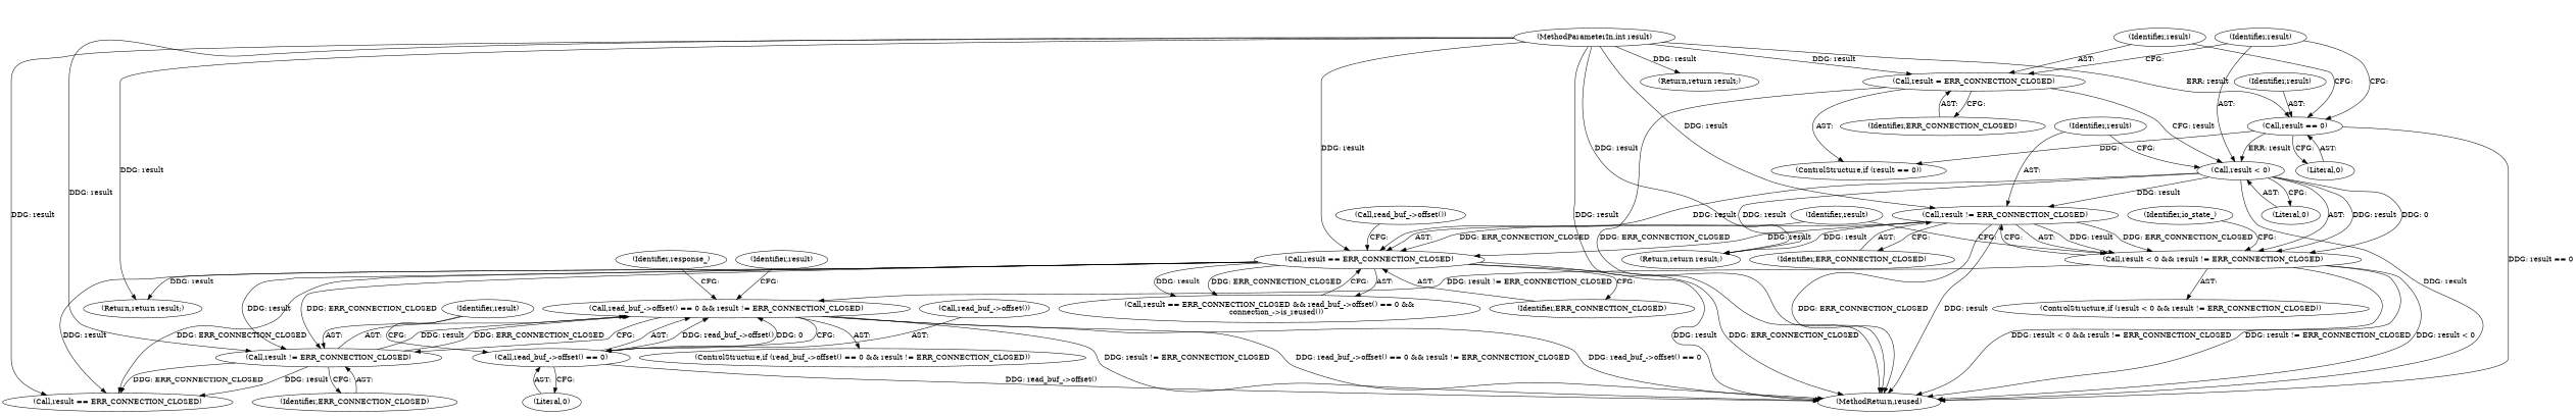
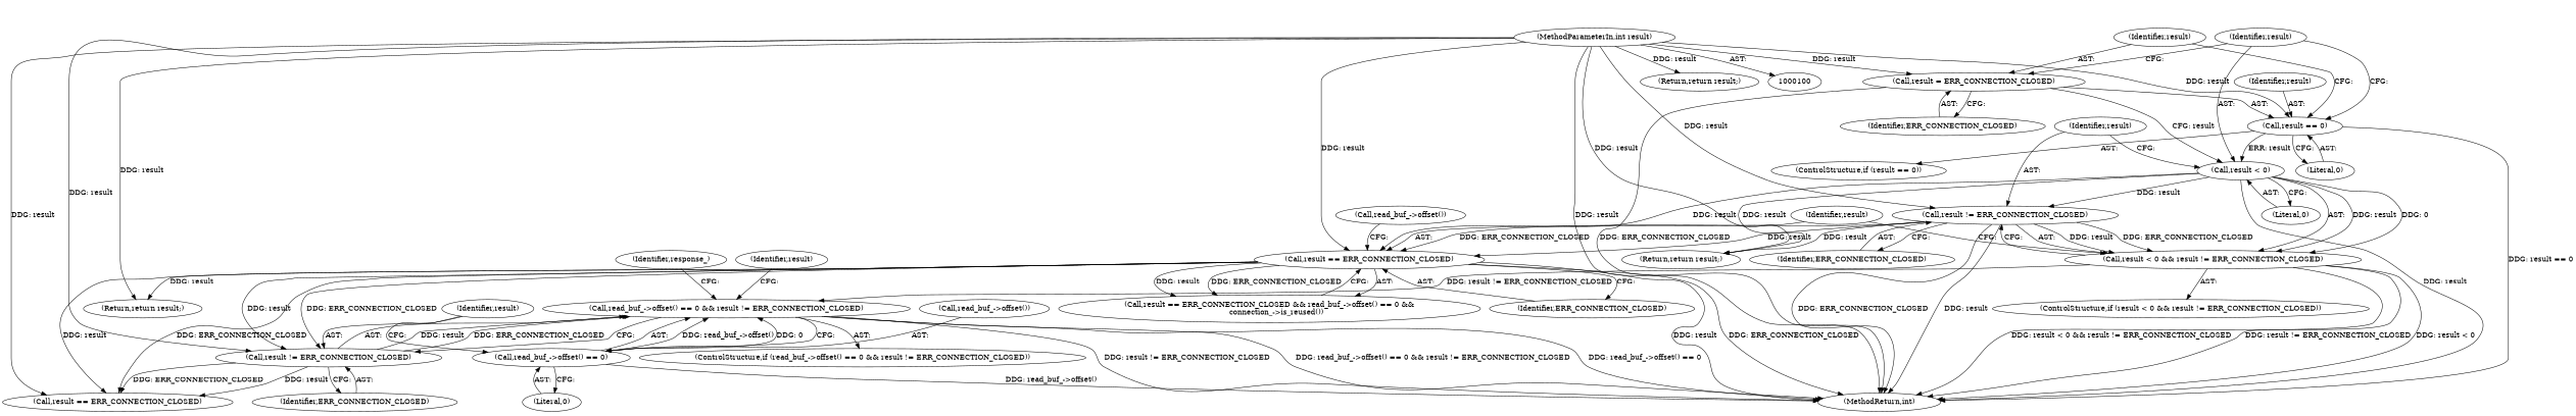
  digraph {
    n1 [label="(Call,read_buf_->offset() == 0 && result != ERR_CONNECTION_CLOSED)"]
    n2 [label="(Call,read_buf_->offset() == 0)"]
    n3 [label="(Call,result != ERR_CONNECTION_CLOSED)"]
    n4 [label="(ControlStructure,if (read_buf_->offset() == 0 && result != ERR_CONNECTION_CLOSED))"]
-   n5 [label="(MethodReturn,reused)"]
+   n5 [label="(MethodReturn,int)"]
    n6 [label="(Literal,0)"]
    n7 [label="(Call,result == ERR_CONNECTION_CLOSED)"]
    n8 [label="(Identifier,ERR_CONNECTION_CLOSED)"]
    n9 [label="(Call,result == ERR_CONNECTION_CLOSED)"]
    n10 [label="(Return,return result;)"]
    n11 [label="(Identifier,ERR_CONNECTION_CLOSED)"]
    n12 [label="(Call,result == ERR_CONNECTION_CLOSED && read_buf_->offset() == 0 &&\n      connection_->is_reused())"]
    n13 [label="(Call,result != ERR_CONNECTION_CLOSED)"]
    n14 [label="(Call,result < 0 && result != ERR_CONNECTION_CLOSED)"]
    n15 [label="(Identifier,ERR_CONNECTION_CLOSED)"]
    n16 [label="(Return,return result;)"]
    n17 [label="(ControlStructure,if (result < 0 && result != ERR_CONNECTION_CLOSED))"]
    n18 [label="(Call,result < 0)"]
    n19 [label="(Literal,0)"]
    n20 [label="(Call,result = ERR_CONNECTION_CLOSED)"]
    n21 [label="(ControlStructure,if (result == 0))"]
    n22 [label="(Identifier,ERR_CONNECTION_CLOSED)"]
    n23 [label="(MethodParameterIn,int result)"]
    n24 [label="(Call,result == 0)"]
    n25 [label="(Return,return result;)"]
+   1000100
    n27 [label="(Literal,0)"]
    n28 [label="(Identifier,result)"]
    n29 [label="(Identifier,result)"]
    n30 [label="(Identifier,result)"]
    n31 [label="(Identifier,response_)"]
    n32 [label="(Identifier,result)"]
    n33 [label="(Call,read_buf_->offset())"]
    n34 [label="(Identifier,result)"]
-   n35 [label="(Identifier,io_state_)"]
    n36 [label="(Identifier,result)"]
    n37 [label="(Identifier,result)"]
    n38 [label="(Call,read_buf_->offset())"]
    n1 -> n2 [label="CFG: "]
    n1 -> n3 [label="CFG: "]
    n1 -> n4 [label="AST: "]
    n1 -> n5 [label="DDG: read_buf_->offset() == 0 && result != ERR_CONNECTION_CLOSED"]
    n1 -> n5 [label="DDG: read_buf_->offset() == 0"]
    n1 -> n5 [label="DDG: result != ERR_CONNECTION_CLOSED"]
    n2 -> n1 [label="AST: "]
    n2 -> n1 [label="DDG: read_buf_->offset()"]
    n2 -> n1 [label="DDG: 0"]
    n2 -> n5 [label="DDG: read_buf_->offset()"]
    n2 -> n6 [label="CFG: "]
    n3 -> n1 [label="AST: "]
    n3 -> n1 [label="DDG: result"]
    n3 -> n1 [label="DDG: ERR_CONNECTION_CLOSED"]
    n3 -> n7 [label="DDG: result"]
    n3 -> n7 [label="DDG: ERR_CONNECTION_CLOSED"]
    n3 -> n8 [label="CFG: "]
    n6 -> n2 [label="AST: "]
    n8 -> n3 [label="AST: "]
    n9 -> n3 [label="DDG: result"]
    n9 -> n3 [label="DDG: ERR_CONNECTION_CLOSED"]
    n9 -> n5 [label="DDG: result"]
    n9 -> n5 [label="DDG: ERR_CONNECTION_CLOSED"]
    n9 -> n7 [label="DDG: result"]
    n9 -> n7 [label="DDG: ERR_CONNECTION_CLOSED"]
    n9 -> n10 [label="DDG: result"]
    n9 -> n11 [label="CFG: "]
    n9 -> n12 [label="AST: "]
    n9 -> n12 [label="DDG: result"]
    n9 -> n12 [label="DDG: ERR_CONNECTION_CLOSED"]
    n11 -> n9 [label="AST: "]
    n12 -> n9 [label="CFG: "]
    n13 -> n5 [label="DDG: ERR_CONNECTION_CLOSED"]
    n13 -> n5 [label="DDG: result"]
    n13 -> n9 [label="DDG: result"]
    n13 -> n9 [label="DDG: ERR_CONNECTION_CLOSED"]
    n13 -> n14 [label="AST: "]
    n13 -> n14 [label="DDG: result"]
    n13 -> n14 [label="DDG: ERR_CONNECTION_CLOSED"]
    n13 -> n15 [label="CFG: "]
    n13 -> n16 [label="DDG: result"]
    n14 -> n1 [label="DDG: result != ERR_CONNECTION_CLOSED"]
    n14 -> n5 [label="DDG: result != ERR_CONNECTION_CLOSED"]
    n14 -> n5 [label="DDG: result < 0"]
    n14 -> n5 [label="DDG: result < 0 && result != ERR_CONNECTION_CLOSED"]
    n14 -> n13 [label="CFG: "]
    n14 -> n17 [label="AST: "]
    n15 -> n13 [label="AST: "]
    n18 -> n5 [label="DDG: result"]
    n18 -> n9 [label="DDG: result"]
    n18 -> n13 [label="DDG: result"]
    n18 -> n14 [label="AST: "]
    n18 -> n14 [label="DDG: result"]
    n18 -> n14 [label="DDG: 0"]
    n18 -> n16 [label="DDG: result"]
    n18 -> n19 [label="CFG: "]
    n19 -> n18 [label="AST: "]
    n20 -> n5 [label="DDG: ERR_CONNECTION_CLOSED"]
    n20 -> n18 [label="CFG: result"]
-   n20 -> n21 [label="AST: "]
+   n20 -> n24 [label="AST: "]
    n20 -> n22 [label="CFG: "]
    n22 -> n20 [label="AST: "]
    n23 -> n3 [label="DDG: result"]
    n23 -> n5 [label="DDG: result"]
    n23 -> n7 [label="DDG: result"]
    n23 -> n9 [label="DDG: result"]
    n23 -> n10 [label="DDG: result"]
    n23 -> n13 [label="DDG: result"]
    n23 -> n16 [label="DDG: result"]
    n23 -> n20 [label="DDG: result"]
-   n23 -> n24 [label="ERR: result"]
+   n23 -> n24 [label="DDG: result"]
    n23 -> n25 [label="DDG: result"]
+   n23 -> 1000100 [label="AST: "]
    n24 -> n5 [label="DDG: result == 0"]
    n24 -> n18 [label="ERR: result"]
-   n24 -> n21 [label="DDG: "]
+   n24 -> n21 [label="AST: "]
    n24 -> n27 [label="CFG: "]
    n27 -> n24 [label="AST: "]
    n28 -> n24 [label="AST: "]
    n29 -> n20 [label="AST: "]
    n29 -> n24 [label="CFG: "]
    n30 -> n1 [label="CFG: "]
    n31 -> n1 [label="CFG: "]
    n32 -> n18 [label="AST: "]
    n32 -> n20 [label="CFG: "]
    n32 -> n24 [label="CFG: "]
    n33 -> n9 [label="CFG: "]
    n34 -> n13 [label="AST: "]
    n34 -> n18 [label="CFG: "]
-   n35 -> n14 [label="CFG: "]
    n36 -> n9 [label="AST: "]
    n36 -> n14 [label="CFG: "]
    n37 -> n2 [label="CFG: "]
    n37 -> n3 [label="AST: "]
    n38 -> n2 [label="AST: "]
  }
